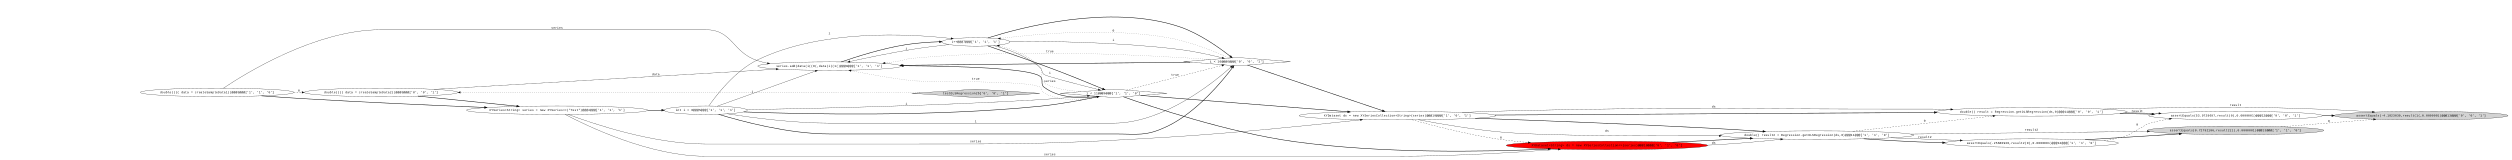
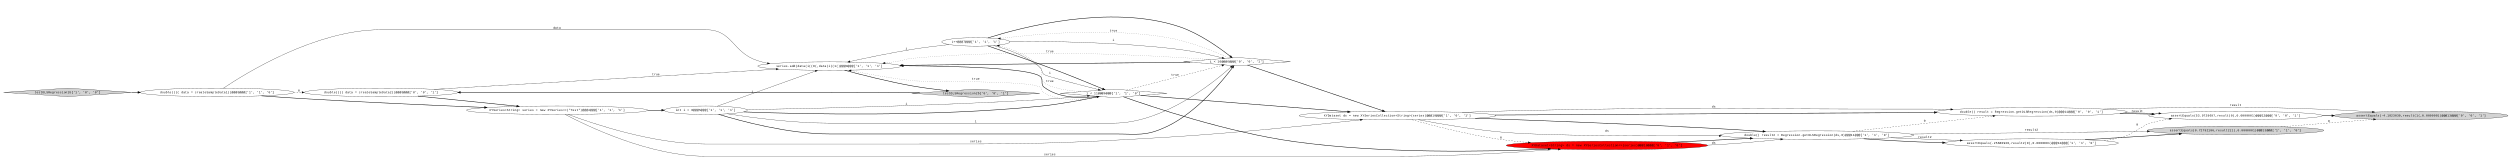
  digraph {
    fontname="Liberation Mono"
    rankdir=LR
    node [fillcolor=white fontname="Liberation Mono" shape=ellipse style=filled]
    edge [fontname="Liberation Mono" style=bold]
    n1 [label="double(((( data = createSampleData1()@@@3@@@['1', '1', '0']"]
    n2 [label="double(((( data = createSampleData2()@@@3@@@['0', '0', '1']"]
    n3 [label="series.add(data(i((0(,data(i((1()@@@8@@@['1', '1', '1']"]
    n4 [label="XYSeries<String> series = new XYSeries<>(\"Test\")@@@4@@@['1', '1', '1']"]
    n5 [label="XYDataset ds = new XYSeriesCollection<String>(series)@@@10@@@['1', '0', '1']"]
    n6 [fillcolor=red label="XYDataset<String> ds = new XYSeriesCollection<>(series)@@@10@@@['0', '1', '0']"]
    n7 [label="double(( result = Regression.getOLSRegression(ds,0)@@@11@@@['0', '0', '1']"]
    n8 [label="double(( result2 = Regression.getOLSRegression(ds,0)@@@11@@@['1', '1', '0']"]
    n9 [fillcolor=lightgray label="assertEquals(-4.1823030,result(1(,0.0000001)@@@13@@@['0', '0', '1']"]
    n10 [label="assertEquals(53.9729697,result(0(,0.0000001)@@@12@@@['0', '0', '1']"]
    n11 [fillcolor=lightgray label="assertEquals(0.72792106,result2(1(,0.0000001)@@@13@@@['1', '1', '0']"]
    n12 [label="assertEquals(.25680930,result2(0(,0.0000001)@@@12@@@['1', '1', '0']"]
    n13 [fillcolor=lightgray label="testOLSRegression2b['0', '0', '1']" shape=diamond]
    n14 [label="i++@@@7@@@['1', '1', '1']"]
    n15 [label="i < 11@@@6@@@['1', '1', '0']" shape=diamond]
    n16 [label="i < 10@@@6@@@['0', '0', '1']" shape=diamond]
    n17 [label="int i = 0@@@5@@@['1', '1', '1']"]
+   n18 [fillcolor=lightgray label="testOLSRegression1b['1', '0', '0']" shape=diamond]
    n1 -> n2 [label=0 style=dashed]
-   n1 -> n3 [label=series style=solid]
+   n1 -> n3 [label=data style=solid]
    n1 -> n4
-   n2 -> n3 [label=data style=solid]
+   n2 -> n3 [label=true style=solid]
    n2 -> n4
-   n3 -> n14
+   n3 -> n13
    n4 -> n5 [label=series style=solid]
    n4 -> n6 [label=series style=solid]
    n4 -> n17
    n5 -> n6 [label=0 style=dashed]
    n5 -> n7
    n5 -> n7 [label=ds style=solid]
    n5 -> n8
    n5 -> n8 [label=ds style=solid]
    n6 -> n8
    n6 -> n8 [label=ds style=solid]
    n7 -> n9 [label=result style=solid]
    n7 -> n10
    n7 -> n10 [label=result style=solid]
    n8 -> n7 [label=0 style=dashed]
    n8 -> n11 [label=result2 style=solid]
    n8 -> n12
    n8 -> n12 [label=result2 style=solid]
    n10 -> n9
    n11 -> n9 [label=0 style=dashed]
    n12 -> n10 [label=0 style=dashed]
    n12 -> n11
-   n13 -> n2 [style=dotted]
+   n13 -> n2
    n14 -> n3 [label=i style=solid]
    n14 -> n15
    n14 -> n15 [label=i style=solid]
    n14 -> n16 [label=i style=solid]
    n14 -> n16
    n15 -> n3
    n15 -> n3 [label=true style=dotted]
    n15 -> n5
    n15 -> n6
-   n15 -> n14 [label=series style=dotted]
+   n15 -> n14 [label=true style=dotted]
    n15 -> n16 [label=true style=dashed]
    n16 -> n3 [label=true style=dotted]
    n16 -> n3
    n16 -> n5
-   n16 -> n14 [label=0 style=dotted]
+   n16 -> n14 [label=true style=dotted]
    n17 -> n3 [label=i style=solid]
-   n17 -> n14 [label=i style=solid]
    n17 -> n15 [label=i style=solid]
    n17 -> n15
    n17 -> n16 [label=i style=solid]
    n17 -> n16
+   n18 -> n1
  }
